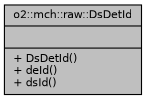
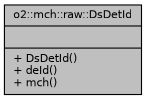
  digraph {
-   n1 [color=black fillcolor=grey75 fontcolor=black fontname=Helvetica fontsize=10 height=0.2 label="{o2::mch::raw::DsDetId\n||+ DsDetId()\l+ deId()\l+ dsId()\l}" shape=record style=filled width=0.4]
+   n1 [color=black fillcolor=grey75 fontcolor=black fontname=Helvetica fontsize=10 height=0.2 label="{o2::mch::raw::DsDetId\n||+ DsDetId()\l+ deId()\l+ mch()\l}" shape=record style=filled width=0.4]
  }
